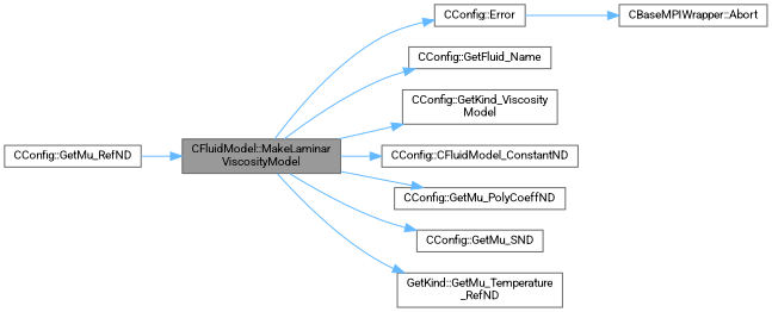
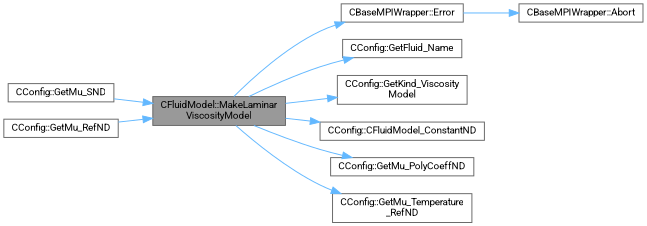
  digraph {
    fontname=Roboto
    rankdir=LR
    node [color=grey40 fillcolor=white fontname=Roboto fontsize=10 shape=box style=filled]
    edge [color=steelblue1 fontname=Roboto fontsize=10 labelfontname=Helvetica labelfontsize=10 style=solid]
    n1 [color=gray40 fillcolor=grey60 fontcolor=black height=0.2 label="CFluidModel::MakeLaminar\lViscosityModel" width=0.4]
-   n2 [height=0.2 label="CConfig::Error" width=0.4]
+   n2 [height=0.2 label="CBaseMPIWrapper::Error" width=0.4]
    n3 [height=0.2 label="CConfig::GetFluid_Name" width=0.4]
    n4 [height=0.2 label="CConfig::GetKind_Viscosity\lModel" width=0.4]
    n5 [height=0.2 label="CConfig::CFluidModel_ConstantND" width=0.4]
    n6 [height=0.2 label="CConfig::GetMu_PolyCoeffND" width=0.4]
    n7 [height=0.2 label="CConfig::GetMu_SND" width=0.4]
-   n8 [height=0.2 label="GetKind::GetMu_Temperature\l_RefND" width=0.4]
+   n8 [height=0.2 label="CConfig::GetMu_Temperature\l_RefND" width=0.4]
    n9 [height=0.2 label="CBaseMPIWrapper::Abort" width=0.4]
    n10 [height=0.2 label="CConfig::GetMu_RefND" width=0.4]
    n1 -> n2
    n1 -> n3
    n1 -> n4
    n1 -> n5
    n1 -> n6
-   n1 -> n7
+   n7 -> n1
    n1 -> n8
    n2 -> n9
    n10 -> n1
  }
